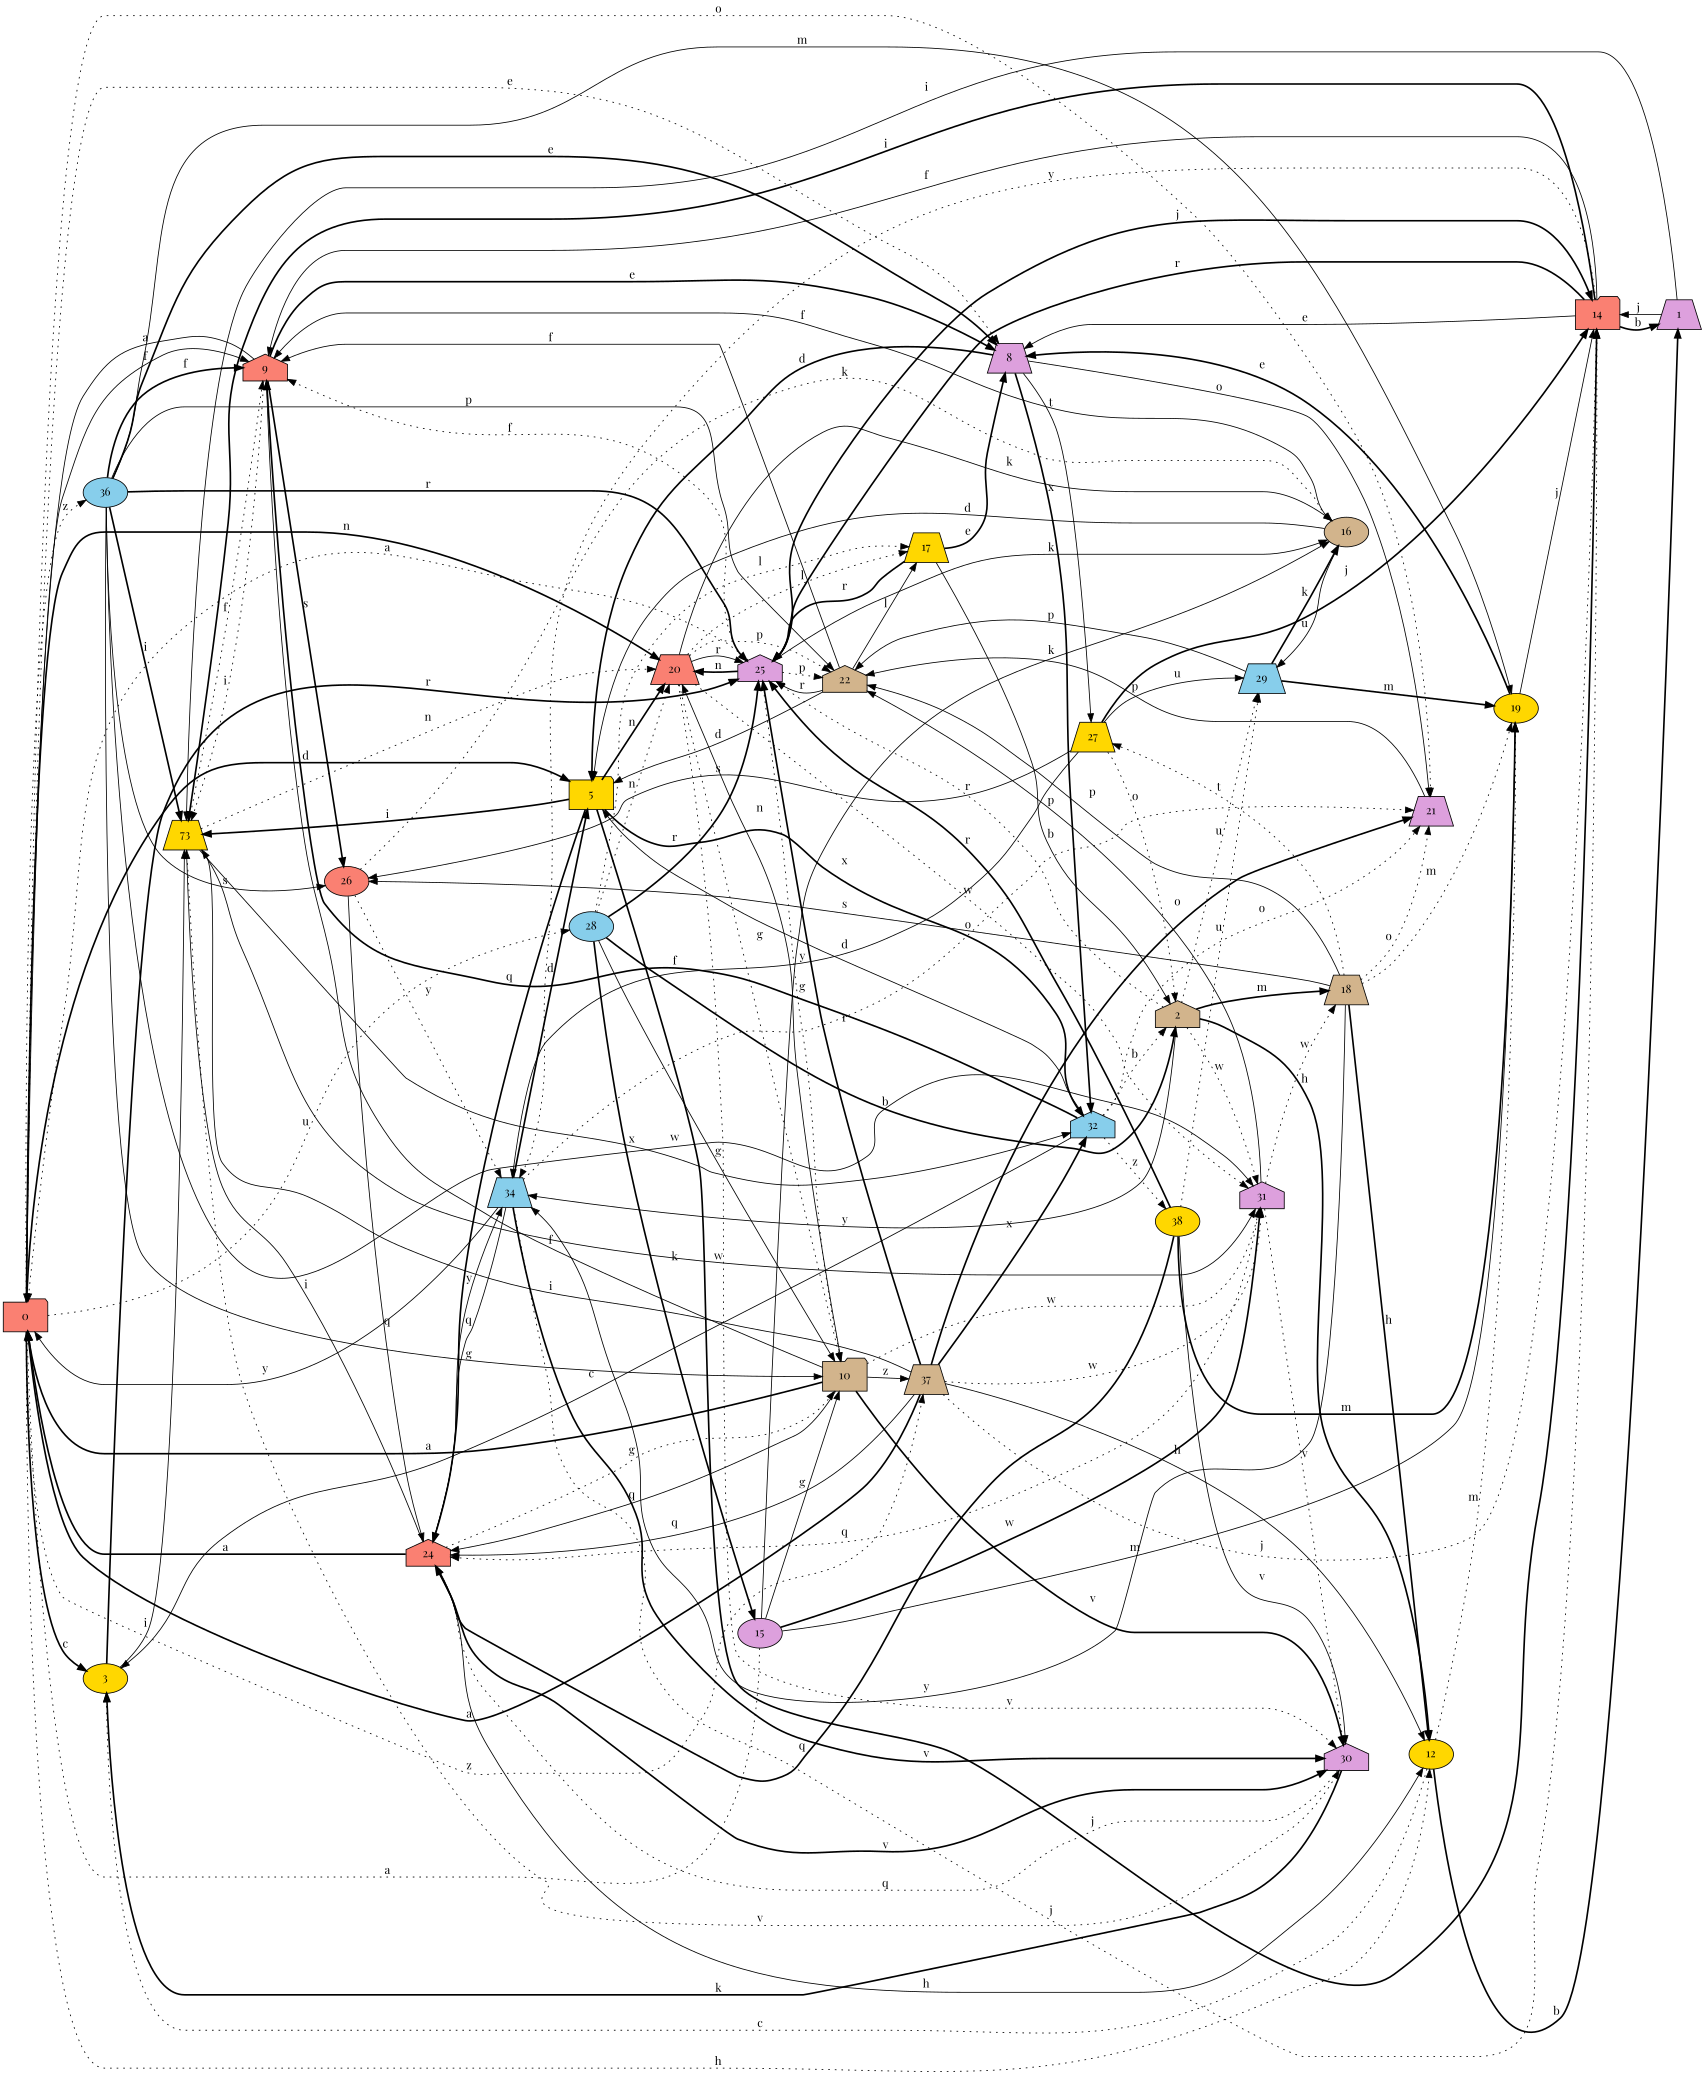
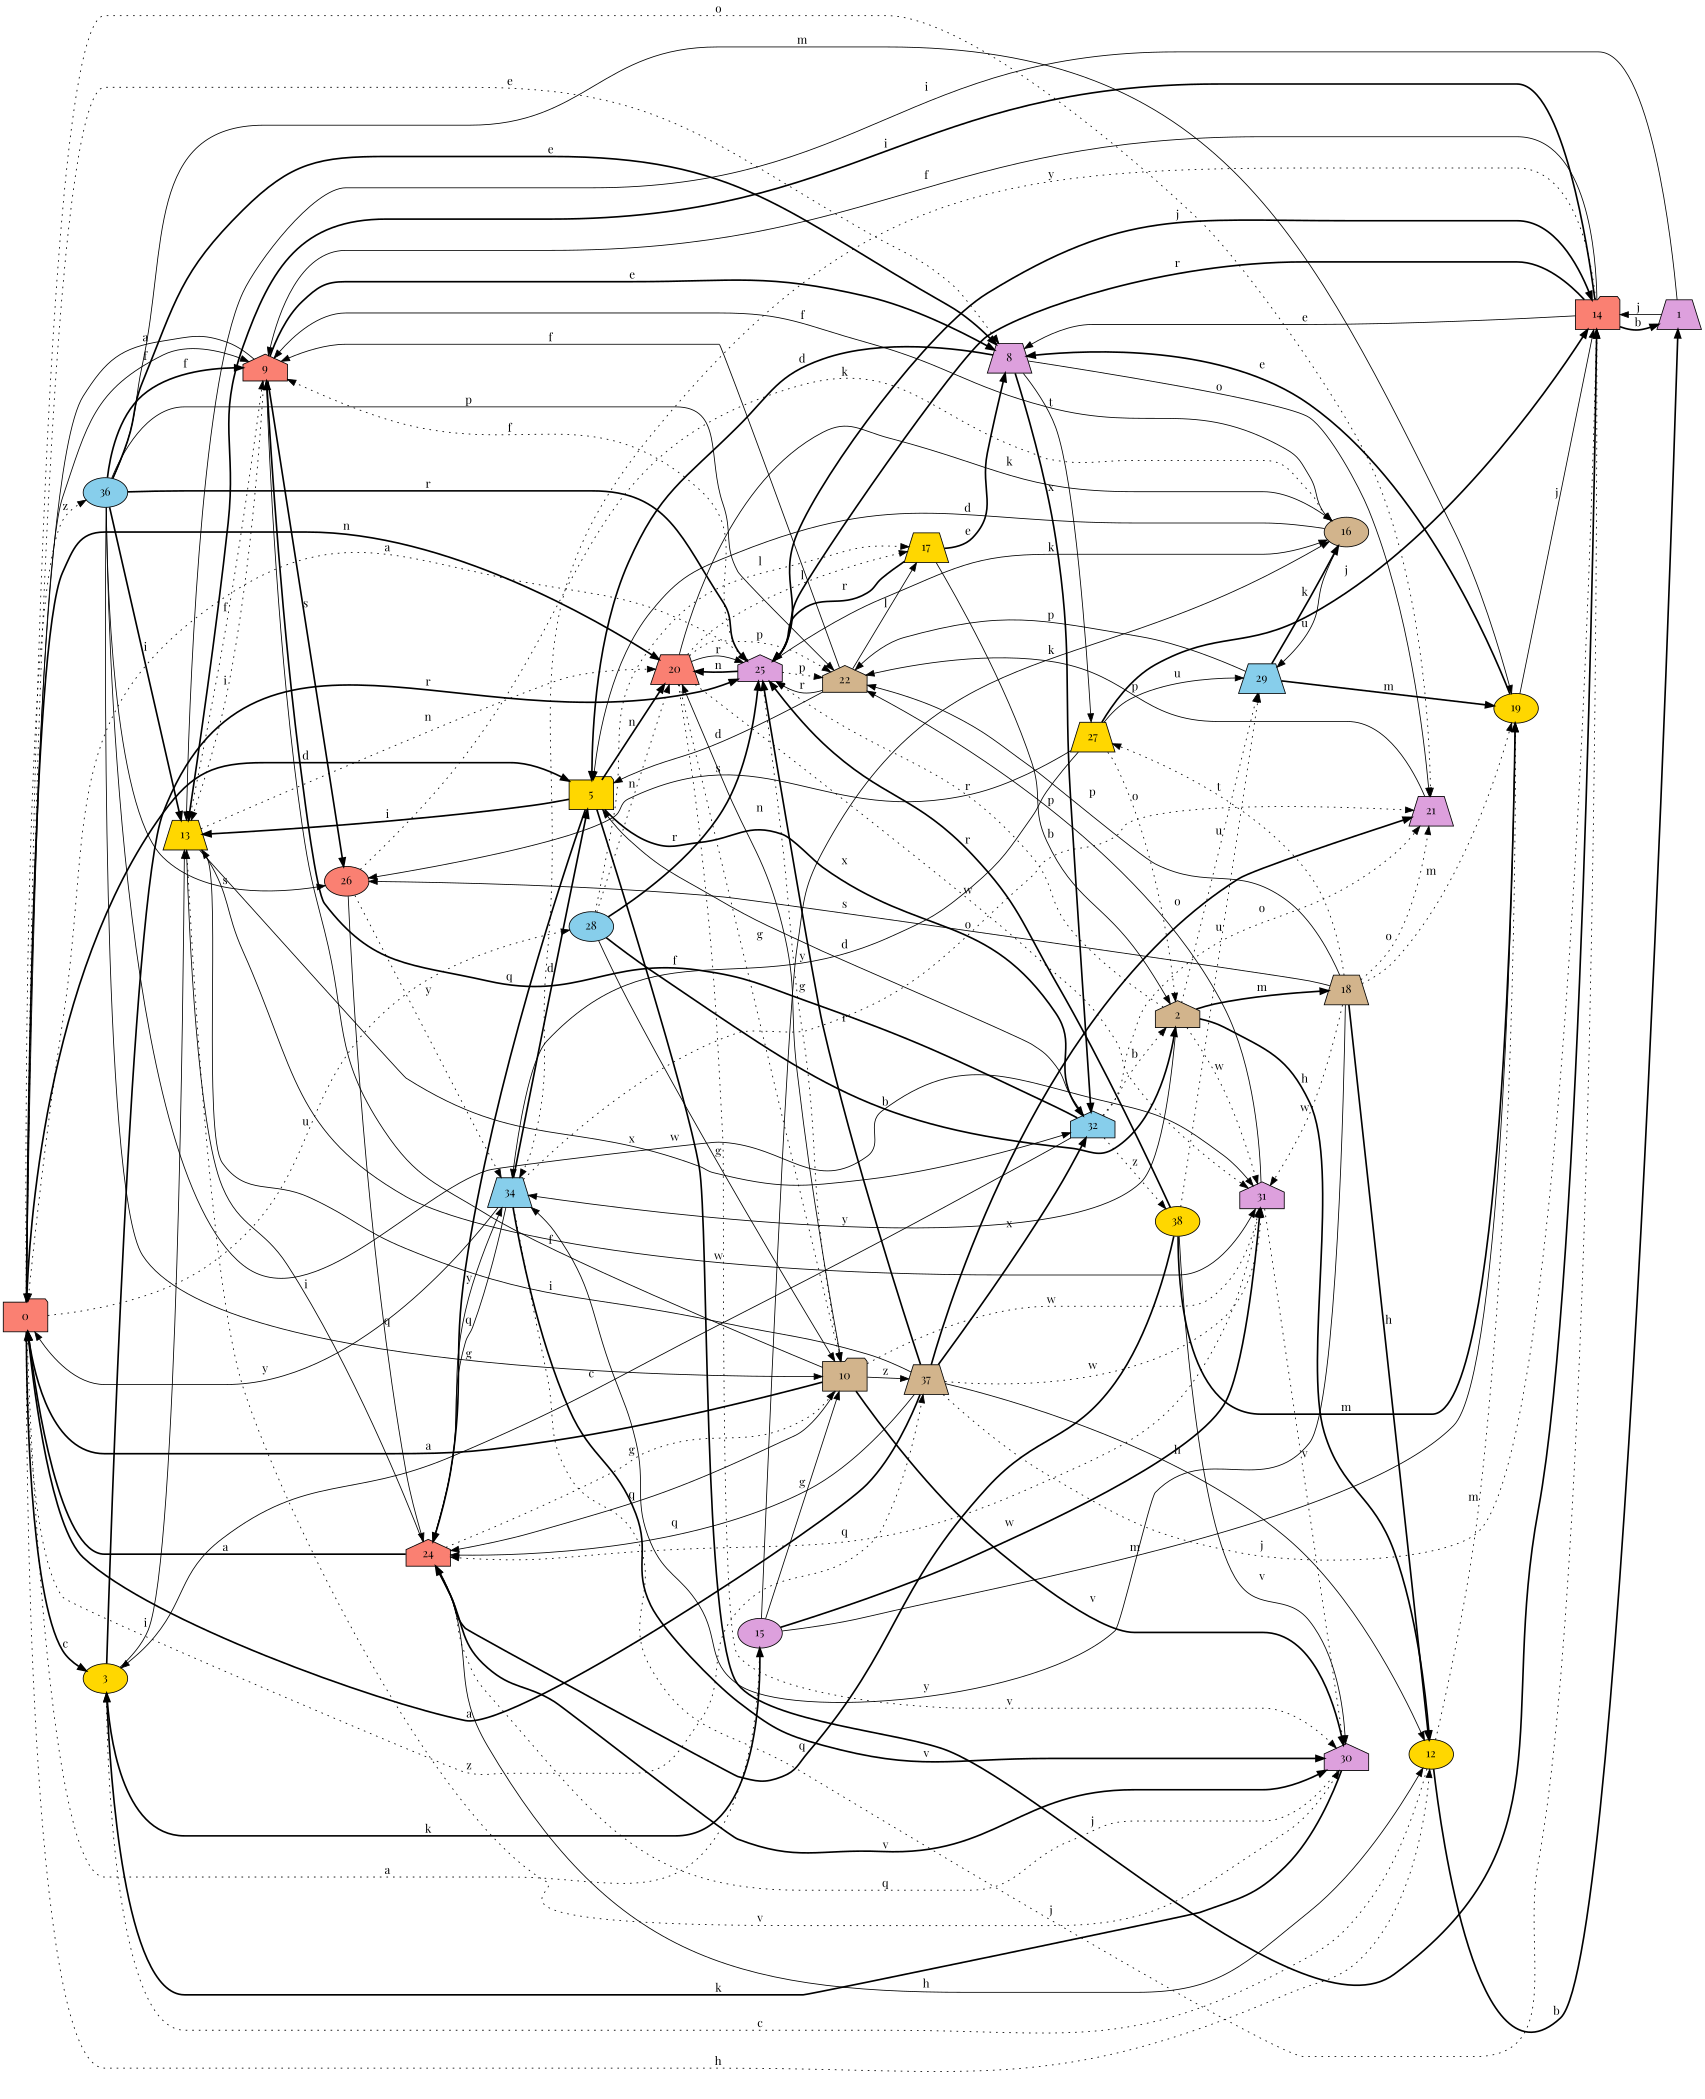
  strict digraph {
    fontname="Playfair Display"
    rankdir=LR
    node [fillcolor=gold fontname="Playfair Display" shape=trapezium style=filled]
    edge [fontname="Playfair Display" style=solid]
    0 [fillcolor=salmon shape=folder]
    3 [shape=ellipse]
    5 [shape=folder]
    8 [fillcolor=plum]
    9 [fillcolor=salmon shape=house]
    12 [shape=ellipse]
    20 [fillcolor=salmon]
    21 [fillcolor=plum]
    28 [fillcolor=skyblue shape=ellipse]
    36 [fillcolor=skyblue shape=ellipse]
    37 [fillcolor=tan]
-   13 [label=73]
+   13
    25 [fillcolor=plum shape=house]
    15 [fillcolor=plum shape=ellipse]
    14 [fillcolor=salmon shape=folder]
    24 [fillcolor=salmon shape=house]
    32 [fillcolor=skyblue shape=house]
    27
    26 [fillcolor=salmon shape=ellipse]
    1 [fillcolor=plum]
    19 [shape=ellipse]
    31 [fillcolor=plum shape=house]
    10 [fillcolor=tan shape=folder]
    30 [fillcolor=plum shape=house]
    16 [fillcolor=tan shape=ellipse]
    17
    22 [fillcolor=tan shape=house]
    2 [fillcolor=tan shape=house]
    34 [fillcolor=skyblue]
    18 [fillcolor=tan]
    29 [fillcolor=skyblue]
    38 [shape=ellipse]
    0 -> 3 [label=c style=bold]
    0 -> 5 [label=d style=bold]
    0 -> 8 [label=e style=dotted]
    0 -> 9 [label=f]
    0 -> 12 [label=h style=dotted]
    0 -> 20 [label=n style=bold]
    0 -> 21 [label=o style=dotted]
    0 -> 28 [label=u style=dotted]
    0 -> 36 [label=z style=dotted]
    0 -> 37 [label=z style=dotted]
    3 -> 13 [label=i]
    3 -> 25 [label=r style=bold]
-   28 -> 15 [label=k style=bold]
+   3 -> 15 [label=k style=bold]
    5 -> 20 [label=n style=bold]
    5 -> 13 [label=i style=bold]
    5 -> 14 [label=j style=bold]
    5 -> 24 [label=q style=bold]
    5 -> 32 [label=x style=bold]
    8 -> 5 [label=d style=bold]
    8 -> 21 [label=o]
    8 -> 32 [label=x style=bold]
    8 -> 27 [label=t]
    9 -> 0 [label=a]
    9 -> 8 [label=e style=bold]
    9 -> 13 [label=i style=dotted]
    9 -> 26 [label=s style=bold]
    12 -> 3 [label=c style=dotted]
    12 -> 1 [label=b style=bold]
    12 -> 19 [label=m style=dotted]
    20 -> 25 [label=r]
    20 -> 31 [label=w style=dotted]
    20 -> 10 [label=g style=dotted]
    20 -> 30 [label=v style=dotted]
    20 -> 16 [label=k]
    20 -> 17 [label=l style=dotted]
    20 -> 22 [label=p style=dotted]
    21 -> 22 [label=p]
    28 -> 20 [label=n style=dotted]
    28 -> 25 [label=r style=bold]
    28 -> 10 [label=g]
    28 -> 17 [label=l style=dotted]
    28 -> 2 [label=b style=bold]
    36 -> 8 [label=e style=bold]
    36 -> 9 [label=f style=bold]
    36 -> 13 [label=i style=bold]
    36 -> 25 [label=r style=bold]
    36 -> 26 [label=s]
    36 -> 19 [label=m]
    36 -> 31 [label=w]
    36 -> 10 [label=g]
    36 -> 22 [label=p]
    37 -> 0 [label=a style=bold]
    37 -> 12 [label=h]
    37 -> 21 [label=o style=bold]
    37 -> 13 [label=i]
    37 -> 25 [label=r style=bold]
    37 -> 14 [label=j style=dotted]
    37 -> 24 [label=q]
    37 -> 32 [label=x style=bold]
    37 -> 31 [label=w style=dotted]
    13 -> 9 [label=f style=dotted]
    13 -> 20 [label=n style=dotted]
    13 -> 32 [label=x]
    13 -> 31 [label=w]
    13 -> 30 [label=v style=dotted]
    25 -> 0 [label=a style=dotted]
    25 -> 9 [label=f style=dotted]
    25 -> 20 [label=n style=bold]
    25 -> 14 [label=j style=bold]
    25 -> 10 [label=g style=dotted]
    25 -> 16 [label=k]
    25 -> 22 [label=p style=dotted]
    15 -> 0 [label=a style=dotted]
    15 -> 19 [label=m]
    15 -> 31 [label=w style=bold]
    15 -> 10 [label=g]
    15 -> 16 [label=k]
    14 -> 8 [label=e]
    14 -> 9 [label=f]
    14 -> 13 [label=i style=bold]
    14 -> 25 [label=r style=bold]
    14 -> 1 [label=b style=bold]
    14 -> 34 [label=y style=dotted]
    24 -> 0 [label=a style=bold]
    24 -> 12 [label=h]
    24 -> 13 [label=i]
    24 -> 10 [label=g style=dotted]
    24 -> 30 [label=v style=bold]
    24 -> 34 [label=y]
    32 -> 3 [label=c]
    32 -> 5 [label=d]
    32 -> 9 [label=f style=bold]
    32 -> 21 [label=o style=dotted]
    32 -> 2 [label=b style=dotted]
    32 -> 38 [label=z style=dotted]
    27 -> 14 [label=j style=bold]
    27 -> 26 [label=s]
    27 -> 2 [label=o style=dotted]
    27 -> 34 [label=y]
    27 -> 29 [label=u]
    26 -> 24 [label=q]
    26 -> 16 [label=k style=dotted]
    26 -> 34 [label=y style=dotted]
    1 -> 13 [label=i]
    1 -> 14 [label=j]
    19 -> 8 [label=e style=bold]
    19 -> 14 [label=j]
    31 -> 24 [label=q style=dotted]
    31 -> 30 [label=v style=dotted]
    31 -> 22 [label=p]
    10 -> 0 [label=a style=bold]
    10 -> 9 [label=f]
    10 -> 20 [label=n]
    10 -> 37 [label=z]
    10 -> 24 [label=q]
    10 -> 31 [label=w style=dotted]
    10 -> 30 [label=v style=bold]
    30 -> 3 [label=k style=bold]
    30 -> 24 [label=q style=dotted]
    16 -> 5 [label=d]
    16 -> 9 [label=f]
    16 -> 29 [label=u]
    17 -> 8 [label=e style=bold]
    17 -> 25 [label=r style=bold]
    17 -> 2 [label=b]
    22 -> 5 [label=d]
    22 -> 9 [label=f]
    22 -> 25 [label=r]
    22 -> 17 [label=l]
    2 -> 12 [label=h style=bold]
    2 -> 25 [label=r style=dotted]
    2 -> 31 [label=w style=dotted]
    2 -> 34 [label=y]
    2 -> 18 [label=m style=bold]
    2 -> 29 [label=u style=dotted]
    34 -> 0 [label=y]
    34 -> 5 [label=d style=bold]
    34 -> 21 [label=o style=dotted]
    34 -> 14 [label=j style=dotted]
    34 -> 24 [label=q]
    34 -> 30 [label=v style=bold]
    18 -> 12 [label=h style=bold]
    18 -> 21 [label=o style=dotted]
    18 -> 27 [label=t style=dotted]
    18 -> 26 [label=s]
    18 -> 19 [label=m style=dotted]
-   31 -> 18 [label=w style=dotted]
+   18 -> 31 [label=w style=dotted]
    18 -> 22 [label=p]
    18 -> 34 [label=y]
    29 -> 19 [label=m style=bold]
    29 -> 16 [label=k style=bold]
    29 -> 22 [label=p]
    38 -> 25 [label=r style=bold]
    38 -> 24 [label=q style=bold]
    38 -> 19 [label=m style=bold]
    38 -> 30 [label=v]
    38 -> 29 [label=u style=dotted]
  }
